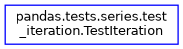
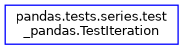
  digraph {
    rankdir=LR
-   n1 [color=blue fillcolor=white fontname=Helvetica fontsize=10 height=0.2 label="pandas.tests.series.test\l_iteration.TestIteration" shape=box style=filled width=0.4]
+   n1 [color=blue fillcolor=white fontname=Helvetica fontsize=10 height=0.2 label="pandas.tests.series.test\l_pandas.TestIteration" shape=box style=filled width=0.4]
  }
